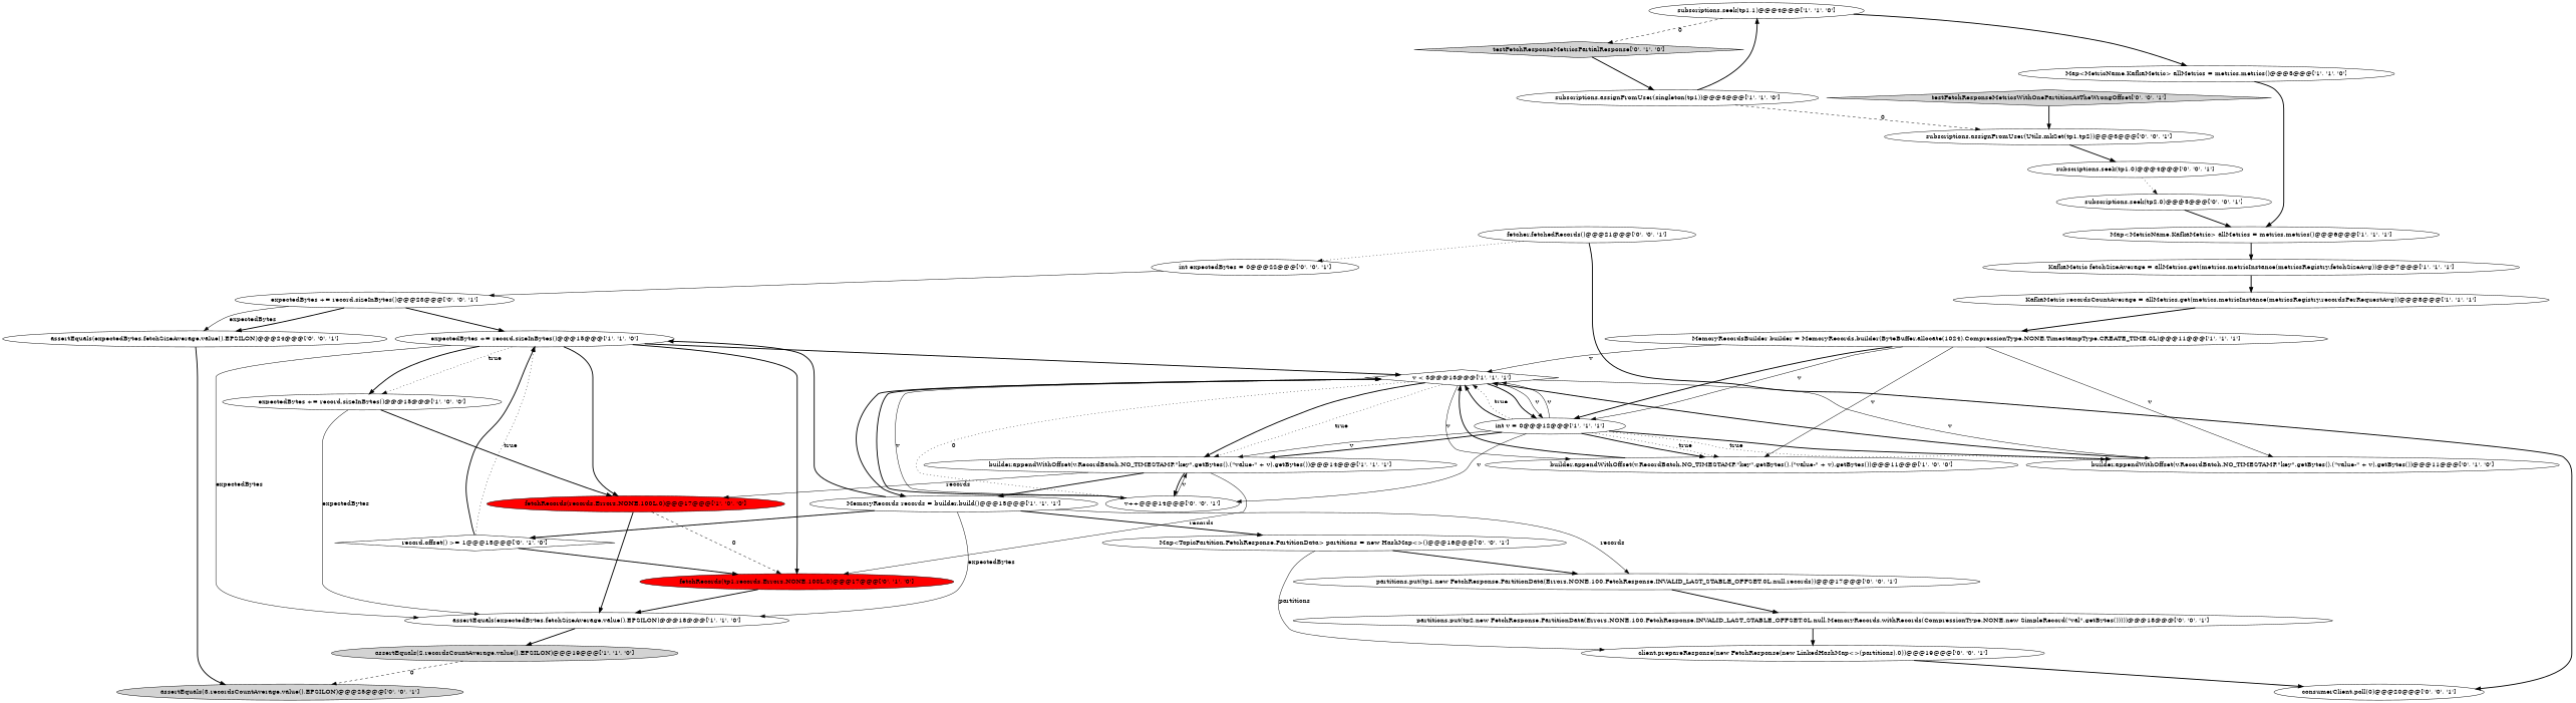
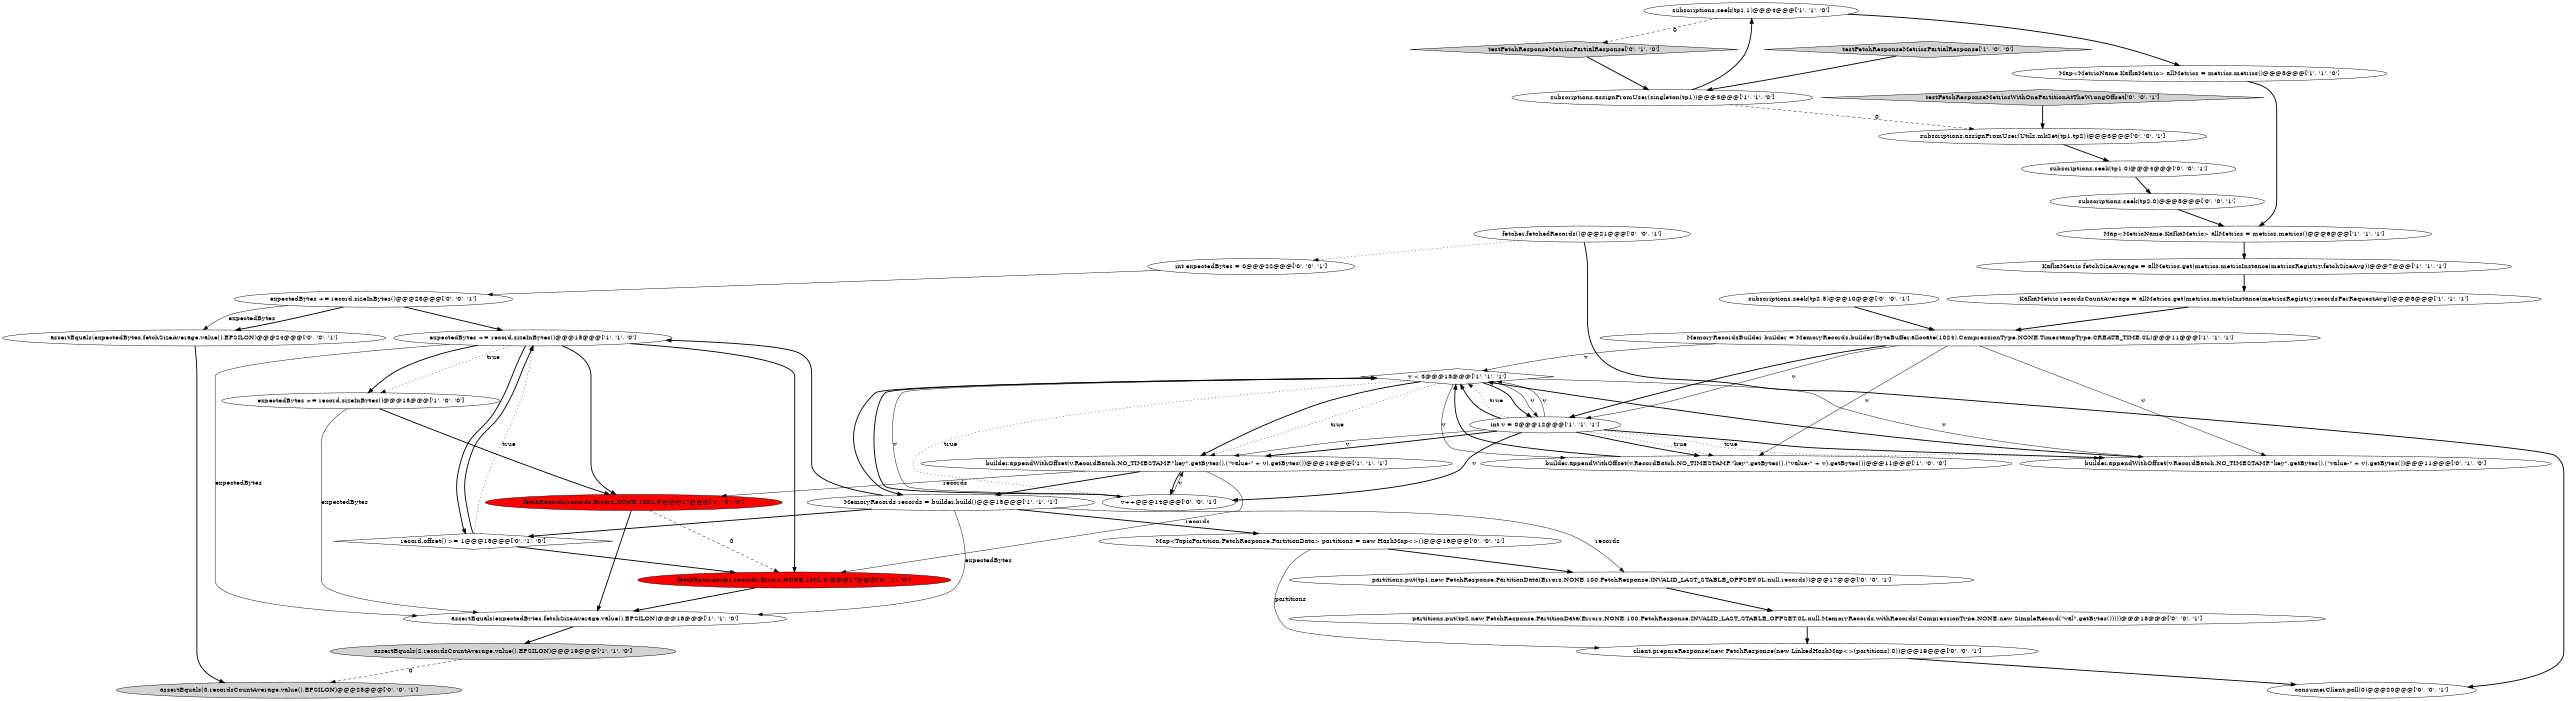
  digraph {
    node [fillcolor=white shape=ellipse style=filled]
    edge [style=bold]
    n1 [fillcolor=red label="fetchRecords(tp1,records,Errors.NONE,100L,0)@@@17@@@['0', '1', '0']"]
    n2 [label="assertEquals(expectedBytes,fetchSizeAverage.value(),EPSILON)@@@18@@@['1', '1', '0']"]
    n3 [fillcolor=lightgray label="assertEquals(2,recordsCountAverage.value(),EPSILON)@@@19@@@['1', '1', '0']"]
+   n4 [label="subscriptions.seek(tp2,5)@@@10@@@['0', '0', '1']"]
    n5 [label="MemoryRecordsBuilder builder = MemoryRecords.builder(ByteBuffer.allocate(1024),CompressionType.NONE,TimestampType.CREATE_TIME,0L)@@@11@@@['1', '1', '1']"]
    n6 [label="builder.appendWithOffset(v,RecordBatch.NO_TIMESTAMP,\"key\".getBytes(),(\"value-\" + v).getBytes())@@@14@@@['1', '1', '1']"]
    n7 [fillcolor=red label="fetchRecords(records,Errors.NONE,100L,0)@@@17@@@['1', '0', '0']"]
    n8 [label="v++@@@14@@@['0', '0', '1']"]
    n9 [label="MemoryRecords records = builder.build()@@@15@@@['1', '1', '1']"]
    n10 [label="v < 3@@@13@@@['1', '1', '1']" shape=diamond]
    n11 [label="expectedBytes += record.sizeInBytes()@@@15@@@['1', '1', '0']"]
    n12 [label="Map<TopicPartition,FetchResponse.PartitionData> partitions = new HashMap<>()@@@16@@@['0', '0', '1']"]
    n13 [label="partitions.put(tp1,new FetchResponse.PartitionData(Errors.NONE,100,FetchResponse.INVALID_LAST_STABLE_OFFSET,0L,null,records))@@@17@@@['0', '0', '1']"]
    n14 [label="record.offset() >= 1@@@15@@@['0', '1', '0']" shape=diamond]
    n15 [fillcolor=lightgray label="assertEquals(3,recordsCountAverage.value(),EPSILON)@@@25@@@['0', '0', '1']"]
    n16 [label="KafkaMetric fetchSizeAverage = allMetrics.get(metrics.metricInstance(metricsRegistry.fetchSizeAvg))@@@7@@@['1', '1', '1']"]
    n17 [label="KafkaMetric recordsCountAverage = allMetrics.get(metrics.metricInstance(metricsRegistry.recordsPerRequestAvg))@@@8@@@['1', '1', '1']"]
    n18 [label="partitions.put(tp2,new FetchResponse.PartitionData(Errors.NONE,100,FetchResponse.INVALID_LAST_STABLE_OFFSET,0L,null,MemoryRecords.withRecords(CompressionType.NONE,new SimpleRecord(\"val\".getBytes()))))@@@18@@@['0', '0', '1']"]
    n19 [label="client.prepareResponse(new FetchResponse(new LinkedHashMap<>(partitions),0))@@@19@@@['0', '0', '1']"]
    n20 [label="consumerClient.poll(0)@@@20@@@['0', '0', '1']"]
    n21 [label="subscriptions.assignFromUser(singleton(tp1))@@@3@@@['1', '1', '0']"]
    n22 [label="subscriptions.assignFromUser(Utils.mkSet(tp1,tp2))@@@3@@@['0', '0', '1']"]
    n23 [label="subscriptions.seek(tp1,1)@@@4@@@['1', '1', '0']"]
    n24 [label="subscriptions.seek(tp1,0)@@@4@@@['0', '0', '1']"]
    n25 [fillcolor=lightgray label="testFetchResponseMetricsPartialResponse['0', '1', '0']" shape=diamond]
    n26 [label="Map<MetricName,KafkaMetric> allMetrics = metrics.metrics()@@@5@@@['1', '1', '0']"]
    n27 [label="subscriptions.seek(tp2,0)@@@5@@@['0', '0', '1']"]
    n28 [label="Map<MetricName,KafkaMetric> allMetrics = metrics.metrics()@@@6@@@['1', '1', '1']"]
    n29 [label="expectedBytes += record.sizeInBytes()@@@15@@@['1', '0', '0']"]
    n30 [label="int expectedBytes = 0@@@22@@@['0', '0', '1']"]
    n31 [label="expectedBytes += record.sizeInBytes()@@@23@@@['0', '0', '1']"]
    n32 [label="assertEquals(expectedBytes,fetchSizeAverage.value(),EPSILON)@@@24@@@['0', '0', '1']"]
    n33 [label="builder.appendWithOffset(v,RecordBatch.NO_TIMESTAMP,\"key\".getBytes(),(\"value-\" + v).getBytes())@@@11@@@['1', '0', '0']"]
    n34 [label="builder.appendWithOffset(v,RecordBatch.NO_TIMESTAMP,\"key\".getBytes(),(\"value-\" + v).getBytes())@@@11@@@['0', '1', '0']"]
    n35 [label="int v = 0@@@12@@@['1', '1', '1']"]
    n36 [label="fetcher.fetchedRecords()@@@21@@@['0', '0', '1']"]
+   n37 [fillcolor=lightgray label="testFetchResponseMetricsPartialResponse['1', '0', '0']" shape=diamond]
    n38 [fillcolor=lightgray label="testFetchResponseMetricsWithOnePartitionAtTheWrongOffset['0', '0', '1']" shape=diamond]
    n1 -> n2
    n2 -> n3
    n3 -> n15 [label=0 style=dashed]
+   n4 -> n5
    n5 -> n10 [label=v style=solid]
    n5 -> n33 [label=v style=solid]
    n5 -> n34 [label=v style=solid]
    n5 -> n35
    n5 -> n35 [label=v style=solid]
    n6 -> n1 [label=records style=solid]
    n6 -> n7 [label=records style=solid]
    n6 -> n8
    n6 -> n9
    n7 -> n1 [label=0 style=dashed]
    n7 -> n2
    n8 -> n6 [label=v style=solid]
    n8 -> n10
    n8 -> n10 [label=v style=solid]
    n9 -> n2 [label=expectedBytes style=solid]
    n9 -> n11
    n9 -> n12
    n9 -> n13 [label=records style=solid]
    n9 -> n14
    n10 -> n6 [label=true style=dotted]
    n10 -> n6
-   n10 -> n8 [label=0 style=dotted]
+   n10 -> n8 [label=true style=dotted]
    n10 -> n9
    n10 -> n33 [label=v style=solid]
    n10 -> n34 [label=v style=solid]
    n10 -> n35
    n10 -> n35 [label=v style=solid]
    n11 -> n1
    n11 -> n2 [label=expectedBytes style=solid]
    n11 -> n7
-   n11 -> n10
+   n11 -> n14
    n11 -> n29 [label=true style=dotted]
    n11 -> n29
    n12 -> n13
    n12 -> n19 [label=partitions style=solid]
    n13 -> n18
    n14 -> n1
    n14 -> n11 [label=true style=dotted]
    n14 -> n11
    n16 -> n17
    n17 -> n5
    n18 -> n19
    n19 -> n20
    n21 -> n22 [label=0 style=dashed]
    n21 -> n23
    n22 -> n24
    n23 -> n25 [label=0 style=dashed]
    n23 -> n26
-   n24 -> n27 [style=dotted]
+   n24 -> n27
    n25 -> n21
    n26 -> n28
    n27 -> n28
    n28 -> n16
    n29 -> n2 [label=expectedBytes style=solid]
    n29 -> n7
    n30 -> n31 [style=solid]
    n31 -> n11
    n31 -> n32
    n31 -> n32 [label=expectedBytes style=solid]
    n32 -> n15
    n33 -> n10
    n34 -> n10
    n35 -> n6
    n35 -> n6 [label=v style=solid]
-   n35 -> n8 [label=v style=solid]
+   n35 -> n8 [label=v]
    n35 -> n10 [label=v style=solid]
    n35 -> n10
    n35 -> n10 [label=true style=dotted]
    n35 -> n33
    n35 -> n33 [label=true style=dotted]
    n35 -> n34
    n35 -> n34 [label=true style=dotted]
    n36 -> n20
    n36 -> n30 [style=dotted]
+   n37 -> n21
    n38 -> n22
  }
